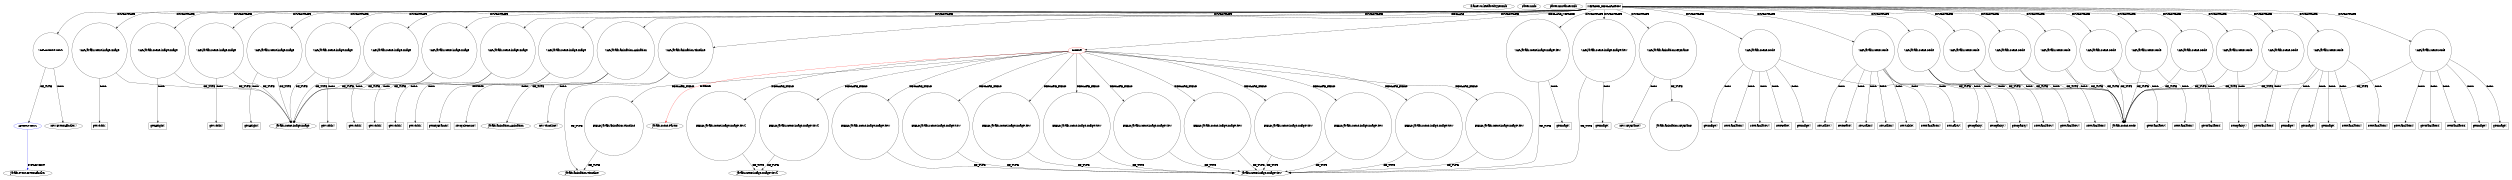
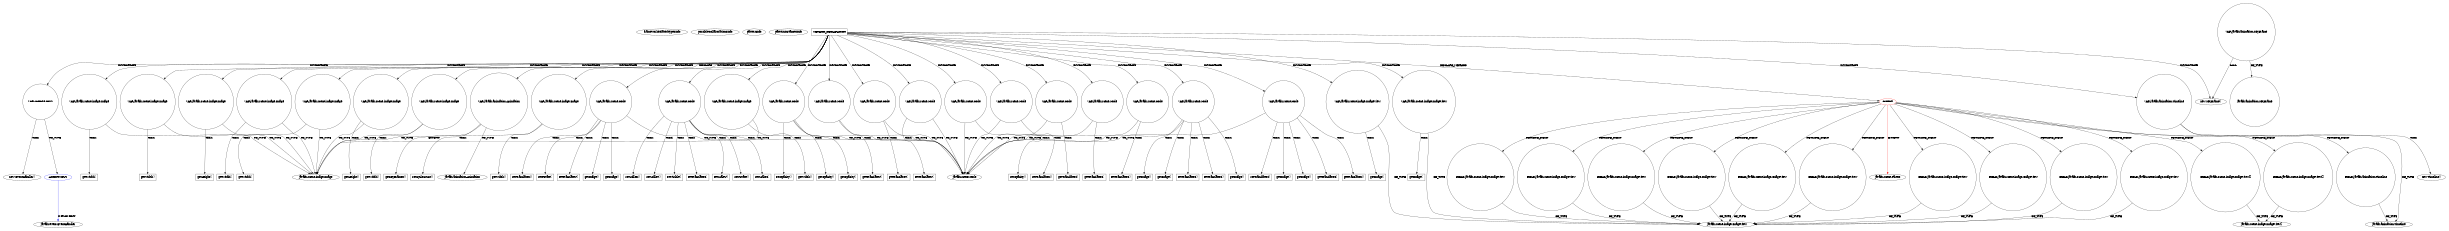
  digraph {
    node [isFrameworkType=false shape=box vertexType=INSIDE_CALL]
    frameworkRelatedTypesInfo [0="javafx.scene.Parent" isFrameworkType="" shape="" vertexType=""]
+   possibleCollaborationsInfo [0="3515~INSTANTIATION-CLIENT_METHOD_DECLARATION-~javafx.scene.Parent ~javafx.event.EventHandler ~false~true" isFrameworkType="" shape="" vertexType=""]
    patternInfo [frequency=2.0 patternRootClient=0 isFrameworkType="" shape="" vertexType=""]
    patternInstancesInfo [0="JASCValentine-BrickBreaker~/JASCValentine-BrickBreaker/BrickBreaker-master/src/brickbreaker/Splash.java~Splash~565" 1="Enriqe-Breaking-Bad-Brick-Breaker~/Enriqe-Breaking-Bad-Brick-Breaker/Breaking-Bad-Brick-Breaker-master/src/bbbrickbreaker/Splash.java~Splash~435" isFrameworkType="" shape="" vertexType=""]
    n5 [label="FIELD:javafx.scene.image.ImageView[]" shape=circle vertexType=FIELD_DECLARATION]
    n6 [label="javafx.scene.image.ImageView[]" vertexType=FRAMEWORK_CLASS_TYPE shape=""]
    n7 [color=red label=CLIENT vertexType=ROOT_CLIENT_CLASS_DECLARATION shape=""]
    n8 [label="FIELD:javafx.animation.Timeline" shape=circle vertexType=FIELD_DECLARATION]
    n9 [label="FIELD:javafx.scene.image.ImageView" shape=circle vertexType=FIELD_DECLARATION]
    n10 [label="FIELD:javafx.scene.image.ImageView" shape=circle vertexType=FIELD_DECLARATION]
    n11 [label="FIELD:javafx.scene.image.ImageView" shape=circle vertexType=FIELD_DECLARATION]
    n12 [label="FIELD:javafx.scene.image.ImageView" shape=circle vertexType=FIELD_DECLARATION]
    n13 [label="FIELD:javafx.scene.image.ImageView" shape=circle vertexType=FIELD_DECLARATION]
    n14 [label="FIELD:javafx.scene.image.ImageView" shape=circle vertexType=FIELD_DECLARATION]
    n15 [label="FIELD:javafx.scene.image.ImageView" shape=circle vertexType=FIELD_DECLARATION]
    n16 [label="FIELD:javafx.scene.image.ImageView" shape=circle vertexType=FIELD_DECLARATION]
    n17 [label="FIELD:javafx.scene.image.ImageView" shape=circle vertexType=FIELD_DECLARATION]
    n18 [label="FIELD:javafx.scene.image.ImageView" shape=circle vertexType=FIELD_DECLARATION]
    n19 [label="javafx.scene.Parent" vertexType=FRAMEWORK_CLASS_TYPE shape=""]
    n20 [label="FIELD:javafx.scene.image.ImageView[]" shape=circle vertexType=FIELD_DECLARATION]
    n21 [label="javafx.animation.Timeline" vertexType=FRAMEWORK_CLASS_TYPE shape=""]
    n22 [label="javafx.scene.image.ImageView" vertexType=FRAMEWORK_CLASS_TYPE shape=""]
    n23 [label=METHOD_DECLARATION vertexType=CLIENT_METHOD_DECLARATION]
    n24 [label="VAR:javafx.animation.Timeline" shape=circle vertexType=VARIABLE_EXPRESION]
    n25 [label="VAR:javafx.scene.image.Image" shape=circle vertexType=VARIABLE_EXPRESION]
    n26 [label="VAR:javafx.scene.image.Image" shape=circle vertexType=VARIABLE_EXPRESION]
    n27 [label="VAR:javafx.scene.image.Image" shape=circle vertexType=VARIABLE_EXPRESION]
    n28 [label="VAR:javafx.scene.image.Image" shape=circle vertexType=VARIABLE_EXPRESION]
    n29 [label="VAR:javafx.scene.image.Image" shape=circle vertexType=VARIABLE_EXPRESION]
    n30 [label="VAR:javafx.scene.image.Image" shape=circle vertexType=VARIABLE_EXPRESION]
    n31 [label="VAR:javafx.scene.image.Image" shape=circle vertexType=VARIABLE_EXPRESION]
    n32 [label="VAR:javafx.scene.image.Image" shape=circle vertexType=VARIABLE_EXPRESION]
    n33 [label="VAR:javafx.scene.image.Image" shape=circle vertexType=VARIABLE_EXPRESION]
    n34 [label="VAR:ANONYMOUS" shape=circle vertexType=VARIABLE_EXPRESION]
    n35 [label="VAR:javafx.animation.Animation" shape=circle vertexType=VARIABLE_EXPRESION]
    n36 [label="VAR:javafx.scene.image.ImageView" shape=circle vertexType=VARIABLE_EXPRESION]
    n37 [label="VAR:javafx.scene.image.ImageView" shape=circle vertexType=VARIABLE_EXPRESION]
    n38 [label="VAR:javafx.animation.KeyFrame" shape=circle vertexType=VARIABLE_EXPRESION]
    n39 [label="VAR:javafx.scene.Node" shape=circle vertexType=VARIABLE_EXPRESION]
    n40 [label="VAR:javafx.scene.Node" shape=circle vertexType=VARIABLE_EXPRESION]
    n41 [label="VAR:javafx.scene.Node" shape=circle vertexType=VARIABLE_EXPRESION]
    n42 [label="VAR:javafx.scene.Node" shape=circle vertexType=VARIABLE_EXPRESION]
    n43 [label="VAR:javafx.scene.Node" shape=circle vertexType=VARIABLE_EXPRESION]
    n44 [label="VAR:javafx.scene.Node" shape=circle vertexType=VARIABLE_EXPRESION]
    n45 [label="VAR:javafx.scene.Node" shape=circle vertexType=VARIABLE_EXPRESION]
    n46 [label="VAR:javafx.scene.Node" shape=circle vertexType=VARIABLE_EXPRESION]
    n47 [label="VAR:javafx.scene.Node" shape=circle vertexType=VARIABLE_EXPRESION]
    n48 [label="VAR:javafx.scene.Node" shape=circle vertexType=VARIABLE_EXPRESION]
    n49 [label="VAR:javafx.scene.Node" shape=circle vertexType=VARIABLE_EXPRESION]
    n50 [label="VAR:javafx.scene.Node" shape=circle vertexType=VARIABLE_EXPRESION]
    n51 [label="VAR:javafx.scene.Node" shape=circle vertexType=VARIABLE_EXPRESION]
    n52 [label="new Timeline()" vertexType=CONSTRUCTOR_CALL shape=""]
    n53 [label="getHeight()"]
    n54 [label="javafx.scene.image.Image" vertexType=FRAMEWORK_CLASS_TYPE shape=""]
    n55 [label="getHeight()"]
    n56 [label="getWidth()"]
    n57 [label="getWidth()"]
    n58 [label="getWidth()"]
    n59 [label="getWidth()"]
    n60 [label="getWidth()"]
    n61 [label="getWidth()"]
    n62 [label="getWidth()"]
    n63 [color=blue label=ANONYMOUS vertexType=REFERENCE_ANONYMOUS_DECLARATION shape=""]
    n64 [label="new EventHandler()" vertexType=CONSTRUCTOR_CALL shape=""]
    n65 [label="setCycleCount()"]
    n66 [label="javafx.animation.Animation" vertexType=FRAMEWORK_CLASS_TYPE shape=""]
    n67 [label="getKeyFrames()"]
    n68 [label="getImage()"]
    n69 [label="getImage()"]
    n70 [label="javafx.animation.KeyFrame" shape=circle vertexType=FRAMEWORK_CLASS_TYPE]
    n71 [label="new KeyFrame()" vertexType=CONSTRUCTOR_CALL shape=""]
    n72 [label="setRotate()"]
    n73 [label="setTranslateY()"]
-   n74 [label="javafx.scene.Node" vertexType=FRAMEWORK_CLASS_TYPE]
+   n74 [label="javafx.scene.Node" vertexType=FRAMEWORK_CLASS_TYPE shape=""]
    n75 [label="getImage()"]
    n76 [label="getImage()"]
    n77 [label="setTranslateX()"]
    n78 [label="setTranslateY()"]
    n79 [label="setRotate()"]
    n80 [label="setScaleX()"]
    n81 [label="setScaleX()"]
    n82 [label="setVisible()"]
    n83 [label="setTranslateX()"]
    n84 [label="setScaleY()"]
    n85 [label="setScaleY()"]
    n86 [label="getOpacity()"]
    n87 [label="getOpacity()"]
    n88 [label="setOpacity()"]
    n89 [label="getTranslateY()"]
    n90 [label="getTranslateY()"]
    n91 [label="setTranslateX()"]
    n92 [label="getImage()"]
    n93 [label="getImage()"]
    n94 [label="setTranslateX()"]
    n95 [label="setTranslateX()"]
    n96 [label="getImage()"]
    n97 [label="getTranslateX()"]
    n98 [label="setTranslateX()"]
    n99 [label="getImage()"]
    n100 [label="getImage()"]
    n101 [label="getTranslateX()"]
    n102 [label="getTranslateX()"]
    n103 [label="setTranslateX()"]
    n104 [label="getTranslateX()"]
    n105 [label="setOpacity()"]
    n106 [label="javafx.event.EventHandler" vertexType=FRAMEWORK_INTERFACE_TYPE shape=""]
    n5 -> n6 [label=OF_TYPE]
    n7 -> n5 [label=DECLARE_FIELD]
    n7 -> n8 [label=DECLARE_FIELD]
    n7 -> n9 [label=DECLARE_FIELD]
    n7 -> n10 [label=DECLARE_FIELD]
    n7 -> n11 [label=DECLARE_FIELD]
    n7 -> n12 [label=DECLARE_FIELD]
    n7 -> n13 [label=DECLARE_FIELD]
    n7 -> n14 [label=DECLARE_FIELD]
    n7 -> n15 [label=DECLARE_FIELD]
    n7 -> n16 [label=DECLARE_FIELD]
    n7 -> n17 [label=DECLARE_FIELD]
    n7 -> n18 [label=DECLARE_FIELD]
    n7 -> n19 [color=red label=EXTEND]
    n7 -> n20 [label=DECLARE_FIELD]
    n8 -> n21 [label=OF_TYPE]
    n9 -> n22 [label=OF_TYPE]
    n10 -> n22 [label=OF_TYPE]
    n11 -> n22 [label=OF_TYPE]
    n12 -> n22 [label=OF_TYPE]
    n13 -> n22 [label=OF_TYPE]
    n14 -> n22 [label=OF_TYPE]
    n15 -> n22 [label=OF_TYPE]
    n16 -> n22 [label=OF_TYPE]
    n17 -> n22 [label=OF_TYPE]
    n18 -> n22 [label=OF_TYPE]
    n20 -> n6 [label=OF_TYPE]
    n23 -> n7 [label=DECLARE_METHOD]
    n23 -> n24 [label=INSTANTIATE]
    n23 -> n25 [label=INSTANTIATE]
    n23 -> n26 [label=INSTANTIATE]
    n23 -> n27 [label=INSTANTIATE]
    n23 -> n28 [label=INSTANTIATE]
    n23 -> n29 [label=INSTANTIATE]
    n23 -> n30 [label=INSTANTIATE]
    n23 -> n31 [label=INSTANTIATE]
    n23 -> n32 [label=INSTANTIATE]
    n23 -> n33 [label=INSTANTIATE]
    n23 -> n34 [label=INSTANTIATE]
    n23 -> n35 [label=DECLARE]
    n23 -> n36 [label=INSTANTIATE]
    n23 -> n37 [label=INSTANTIATE]
-   n23 -> n38 [label=INSTANTIATE]
+   n23 -> n71 [label=INSTANTIATE]
    n23 -> n39 [label=INSTANTIATE]
    n23 -> n40 [label=INSTANTIATE]
    n23 -> n41 [label=INSTANTIATE]
    n23 -> n42 [label=INSTANTIATE]
    n23 -> n43 [label=INSTANTIATE]
    n23 -> n44 [label=INSTANTIATE]
    n23 -> n45 [label=INSTANTIATE]
    n23 -> n46 [label=INSTANTIATE]
    n23 -> n47 [label=INSTANTIATE]
    n23 -> n48 [label=INSTANTIATE]
    n23 -> n49 [label=INSTANTIATE]
    n23 -> n50 [label=INSTANTIATE]
    n23 -> n51 [label=INSTANTIATE]
    n24 -> n21 [label=OF_TYPE]
    n24 -> n52 [label=CALL]
    n25 -> n53 [label=CALL]
    n25 -> n54 [label=OF_TYPE]
    n26 -> n54 [label=OF_TYPE]
    n26 -> n55 [label=CALL]
    n27 -> n54 [label=OF_TYPE]
    n27 -> n56 [label=CALL]
    n28 -> n54 [label=OF_TYPE]
    n28 -> n57 [label=CALL]
    n29 -> n54 [label=OF_TYPE]
    n29 -> n58 [label=CALL]
    n30 -> n54 [label=OF_TYPE]
    n30 -> n59 [label=CALL]
    n31 -> n54 [label=OF_TYPE]
    n31 -> n60 [label=CALL]
    n32 -> n54 [label=OF_TYPE]
    n32 -> n61 [label=CALL]
    n33 -> n54 [label=OF_TYPE]
    n33 -> n62 [label=CALL]
    n34 -> n63 [label=OF_TYPE]
    n34 -> n64 [label=CALL]
    n35 -> n65 [label=CALL]
    n35 -> n66 [label=OF_TYPE]
    n35 -> n67 [label=EXTEND]
    n36 -> n22 [label=OF_TYPE]
    n36 -> n68 [label=CALL]
    n37 -> n22 [label=OF_TYPE]
    n37 -> n69 [label=CALL]
    n38 -> n70 [label=OF_TYPE]
    n38 -> n71 [label=CALL]
    n39 -> n72 [label=CALL]
    n39 -> n73 [label=CALL]
    n39 -> n74 [label=OF_TYPE]
    n39 -> n75 [label=CALL]
    n39 -> n76 [label=CALL]
    n39 -> n77 [label=CALL]
    n40 -> n74 [label=OF_TYPE]
    n40 -> n78 [label=CALL]
    n41 -> n74 [label=OF_TYPE]
    n41 -> n79 [label=CALL]
    n41 -> n80 [label=CALL]
    n41 -> n81 [label=CALL]
    n41 -> n82 [label=CALL]
    n41 -> n83 [label=CALL]
    n41 -> n84 [label=CALL]
    n41 -> n85 [label=CALL]
    n42 -> n74 [label=OF_TYPE]
    n42 -> n86 [label=CALL]
    n42 -> n87 [label=CALL]
    n42 -> n88 [label=CALL]
    n43 -> n74 [label=OF_TYPE]
    n43 -> n89 [label=CALL]
    n44 -> n74 [label=OF_TYPE]
    n44 -> n90 [label=CALL]
    n45 -> n74 [label=OF_TYPE]
    n45 -> n91 [label=CALL]
    n46 -> n74 [label=OF_TYPE]
    n46 -> n92 [label=CALL]
    n46 -> n93 [label=CALL]
    n46 -> n94 [label=CALL]
    n46 -> n95 [label=CALL]
    n46 -> n96 [label=CALL]
    n47 -> n74 [label=OF_TYPE]
    n47 -> n97 [label=CALL]
    n48 -> n74 [label=OF_TYPE]
    n48 -> n98 [label=CALL]
    n48 -> n99 [label=CALL]
    n48 -> n100 [label=CALL]
    n48 -> n101 [label=CALL]
    n48 -> n102 [label=CALL]
    n49 -> n74 [label=OF_TYPE]
    n49 -> n103 [label=CALL]
    n50 -> n74 [label=OF_TYPE]
    n50 -> n104 [label=CALL]
    n51 -> n74 [label=OF_TYPE]
    n51 -> n105 [label=CALL]
    n63 -> n106 [color=blue label=IMPLEMENT]
  }
